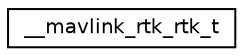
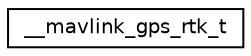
  digraph {
    rankdir=LR
-   n1 [color=black fillcolor=white fontname=Helvetica fontsize=10 height=0.2 label=__mavlink_rtk_rtk_t shape=record style=filled width=0.4]
+   n1 [color=black fillcolor=white fontname=Helvetica fontsize=10 height=0.2 label=__mavlink_gps_rtk_t shape=record style=filled width=0.4]
  }
